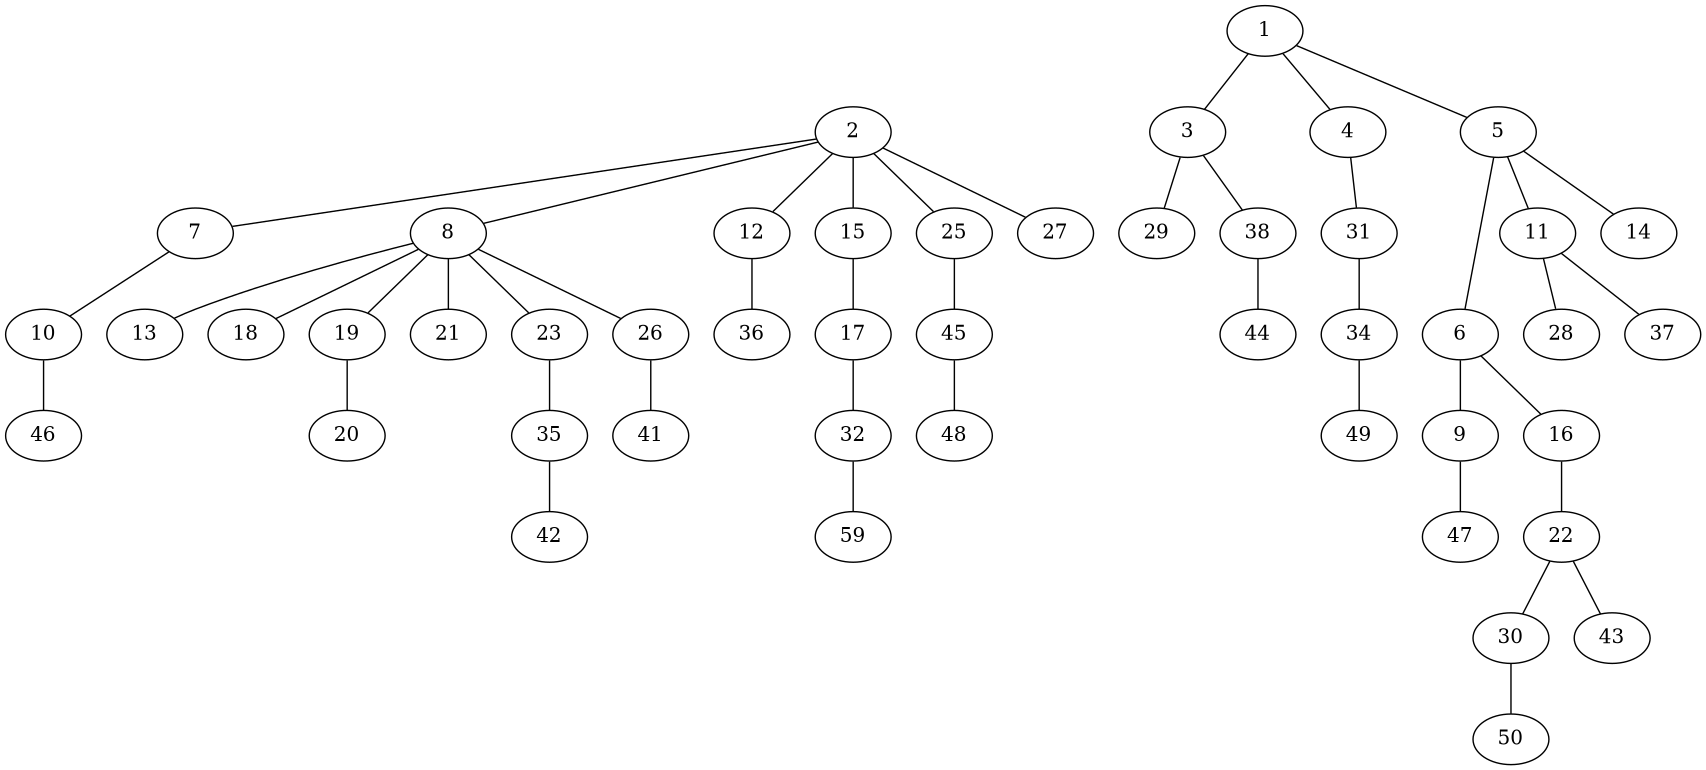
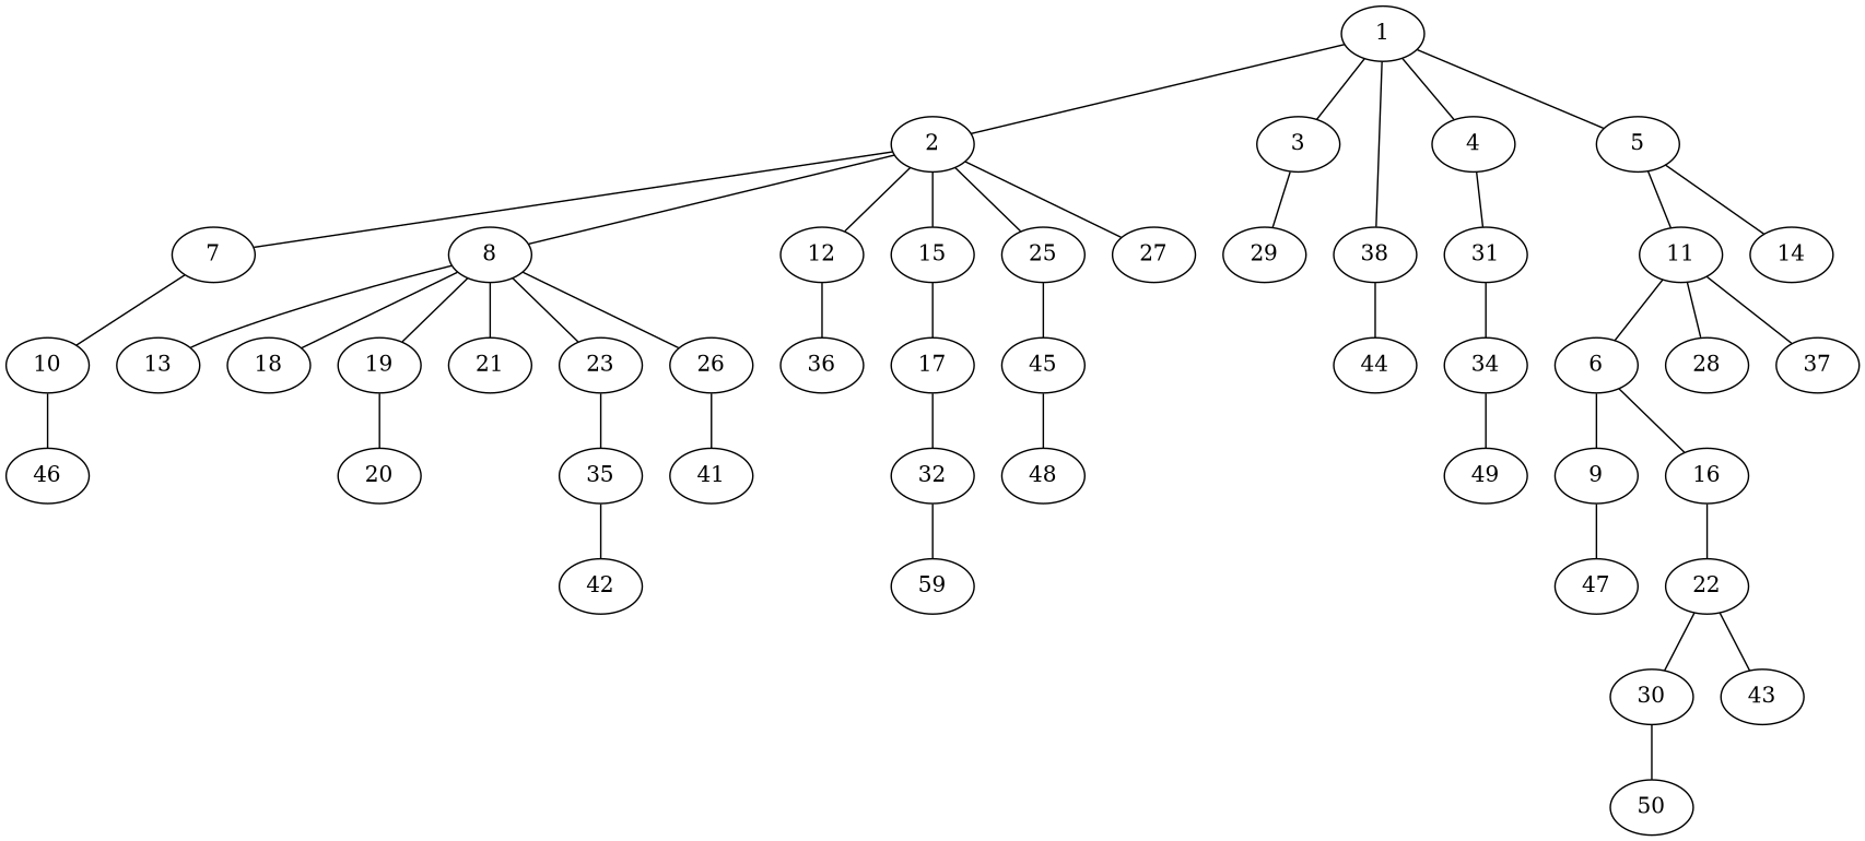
  graph {
    1
    2
    3
    4
    5
    7
    8
    12
    15
    25
    27
    29
    38
    31
    10
    13
    18
    19
    21
    23
    26
    36
    17
    45
    44
    6
    11
    14
    34
    46
    20
    35
    41
    32
    48
    9
    16
    28
    37
    49
    47
    22
    30
    43
    42
    n46 [label=59]
    50
+   1 -- 2
    1 -- 3
    1 -- 4
    1 -- 5
    2 -- 7
    2 -- 8
    2 -- 12
    2 -- 15
    2 -- 25
    2 -- 27
    3 -- 29
-   3 -- 38
+   1 -- 38
    4 -- 31
-   5 -- 6
+   11 -- 6
    5 -- 11
    5 -- 14
    7 -- 10
    8 -- 13
    8 -- 18
    8 -- 19
    8 -- 21
    8 -- 23
    8 -- 26
    12 -- 36
    15 -- 17
    25 -- 45
    38 -- 44
    31 -- 34
    10 -- 46
    19 -- 20
    23 -- 35
    26 -- 41
    17 -- 32
    45 -- 48
    6 -- 9
    6 -- 16
    11 -- 28
    11 -- 37
    34 -- 49
    35 -- 42
    32 -- n46
    9 -- 47
    16 -- 22
    22 -- 30
    22 -- 43
    30 -- 50
  }
